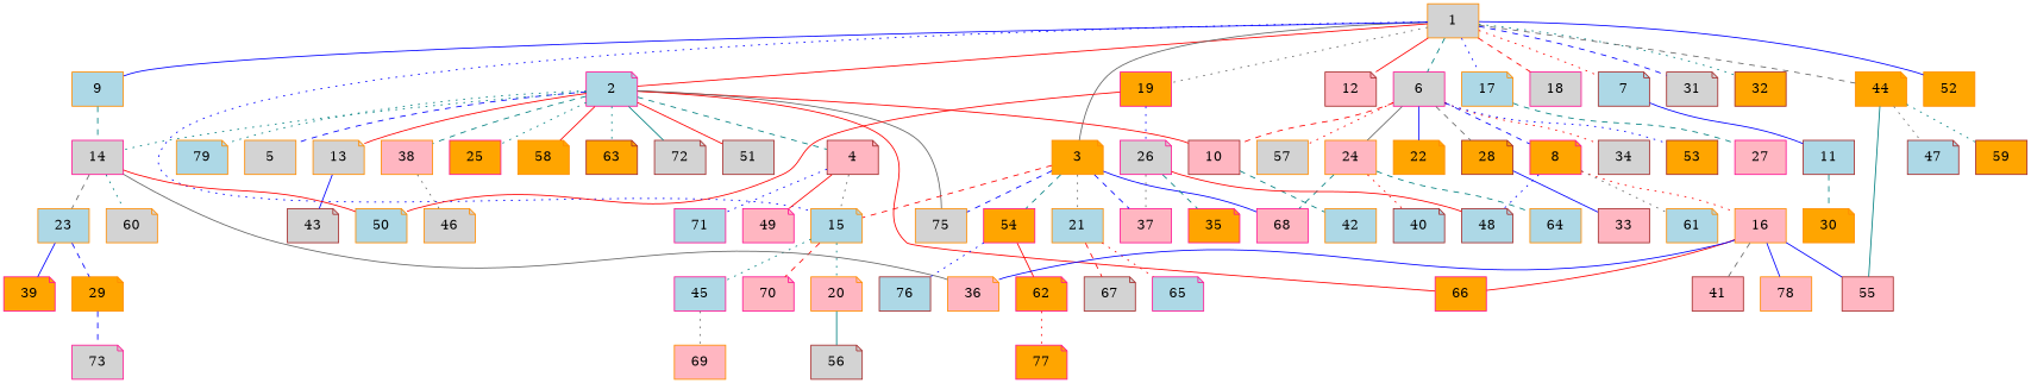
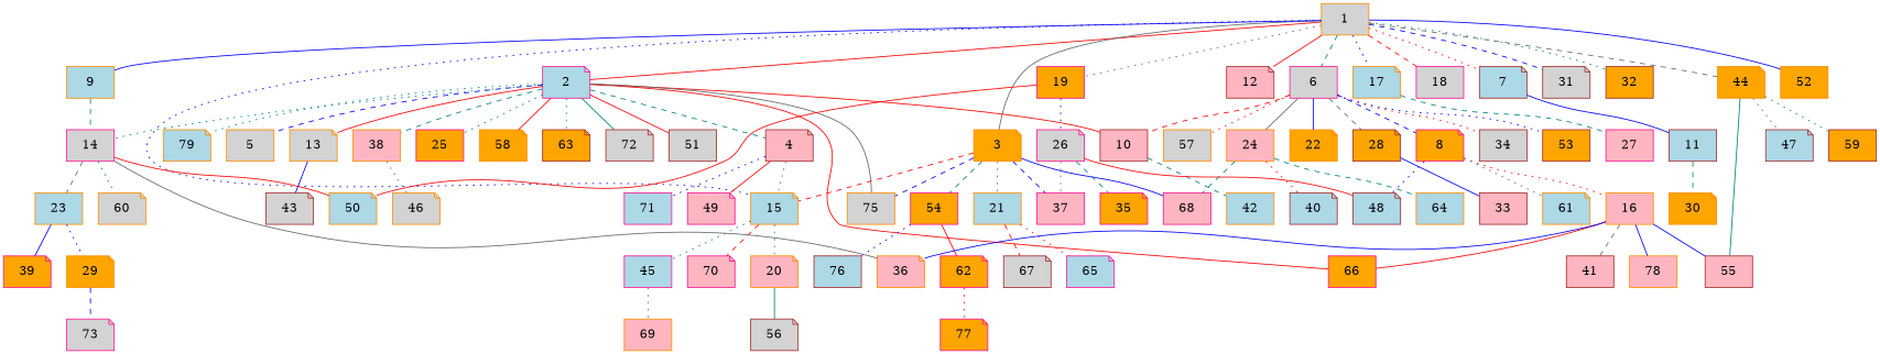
  graph {
    node [color=darkorange fillcolor=orange shape=note style=filled]
    edge [color=red style=dotted]
    1 [fillcolor=lightgrey shape=box]
    2 [color=deeppink fillcolor=lightblue]
    3
    6 [color=deeppink fillcolor=lightgrey shape=box]
    7 [color=brown fillcolor=lightblue]
    9 [fillcolor=lightblue shape=box]
    12 [color=brown fillcolor=lightpink]
    15 [fillcolor=lightblue]
    17 [fillcolor=lightblue]
    18 [color=deeppink fillcolor=lightgrey shape=box]
    19 [color=deeppink shape=box]
    31 [color=brown fillcolor=lightgrey]
    32 [color=brown shape=box]
    44
    52 [shape=box]
    4 [color=brown fillcolor=lightpink]
    5 [fillcolor=lightgrey shape=box]
    10 [color=brown fillcolor=lightpink shape=box]
    13 [fillcolor=lightgrey]
    14 [color=deeppink fillcolor=lightgrey shape=box]
    25 [color=deeppink shape=box]
    38 [fillcolor=lightpink shape=box]
    51 [color=brown fillcolor=lightgrey shape=box]
    58
    63 [color=brown]
    66 [color=deeppink shape=box]
    72 [color=brown fillcolor=lightgrey]
    75 [fillcolor=lightgrey shape=box]
    79 [fillcolor=lightblue]
    21 [fillcolor=lightblue shape=box]
    37 [color=deeppink fillcolor=lightpink shape=box]
    54 [color=deeppink shape=box]
    68 [color=deeppink fillcolor=lightpink shape=box]
    8 [color=deeppink]
    22
    24 [fillcolor=lightpink shape=box]
    28 [color=brown]
    34 [color=brown fillcolor=lightgrey shape=box]
    53 [color=brown shape=box]
    57 [fillcolor=lightgrey shape=box]
    11 [color=brown fillcolor=lightblue shape=box]
    20 [fillcolor=lightpink]
    45 [color=deeppink fillcolor=lightblue shape=box]
    70 [color=deeppink fillcolor=lightpink]
    27 [color=deeppink fillcolor=lightpink shape=box]
    26 [color=deeppink fillcolor=lightgrey]
    50 [fillcolor=lightblue]
    55 [color=brown fillcolor=lightpink shape=box]
    47 [color=brown fillcolor=lightblue]
    59 [color=brown shape=box]
    49 [color=deeppink fillcolor=lightpink]
    71 [color=deeppink fillcolor=lightblue shape=box]
    42 [fillcolor=lightblue shape=box]
    43 [color=brown fillcolor=lightgrey]
    23 [fillcolor=lightblue shape=box]
    36 [fillcolor=lightpink]
    60 [fillcolor=lightgrey]
    46 [fillcolor=lightgrey]
    65 [color=deeppink fillcolor=lightblue]
    67 [color=brown fillcolor=lightgrey]
    62 [color=deeppink]
    76 [color=brown fillcolor=lightblue shape=box]
    16 [fillcolor=lightpink shape=box]
    48 [color=brown fillcolor=lightblue]
    61 [fillcolor=lightblue]
    40 [color=brown fillcolor=lightblue]
    64 [fillcolor=lightblue shape=box]
    33 [color=brown fillcolor=lightpink shape=box]
    30
    41 [color=brown fillcolor=lightpink shape=box]
    78 [fillcolor=lightpink shape=box]
    29
    39 [color=deeppink]
    35 [color=deeppink]
    56 [color=brown fillcolor=lightgrey]
    69 [fillcolor=lightpink shape=box]
    73 [color=deeppink fillcolor=lightgrey]
    77 [color=deeppink]
    1 -- 2 [style=solid]
    1 -- 3 [color=gray40 style=solid]
    1 -- 6 [color=teal style=dashed]
    1 -- 7
    1 -- 9 [color=blue style=solid]
    1 -- 12 [style=solid]
    1 -- 15 [color=blue]
    1 -- 17 [color=blue]
    1 -- 18 [style=dashed]
    1 -- 19 [color=gray40]
    1 -- 31 [color=blue style=dashed]
    1 -- 32 [color=teal]
    1 -- 44 [color=gray40 style=dashed]
    1 -- 52 [color=blue style=solid]
    2 -- 4 [color=teal style=dashed]
    2 -- 5 [color=blue style=dashed]
    2 -- 10 [style=solid]
    2 -- 13 [style=solid]
    2 -- 14 [color=teal]
    2 -- 25 [color=teal]
    2 -- 38 [color=teal style=dashed]
    2 -- 51 [style=solid]
    2 -- 58 [style=solid]
    2 -- 63 [color=teal]
    2 -- 66 [style=solid]
    2 -- 72 [color=teal style=solid]
    2 -- 75 [color=gray40 style=solid]
    2 -- 79 [color=teal]
    3 -- 15 [style=dashed]
    3 -- 75 [color=blue style=dashed]
    3 -- 21 [color=gray40]
    3 -- 37 [color=blue style=dashed]
    3 -- 54 [color=teal style=dashed]
    3 -- 68 [color=blue style=solid]
    6 -- 10 [style=dashed]
    6 -- 8 [color=blue style=dashed]
    6 -- 22 [color=blue style=solid]
    6 -- 24 [color=gray40 style=solid]
    6 -- 28 [color=gray40 style=dashed]
    6 -- 34
    6 -- 53 [color=blue]
    6 -- 57
    7 -- 11 [color=blue style=solid]
    9 -- 14 [color=teal style=dashed]
    15 -- 20 [color=teal]
    15 -- 45 [color=teal]
    15 -- 70 [style=dashed]
    17 -- 27 [color=teal style=dashed]
    19 -- 26 [color=blue]
    19 -- 50 [style=solid]
    44 -- 55 [color=teal style=solid]
    44 -- 47 [color=gray40]
    44 -- 59 [color=teal]
    4 -- 15 [color=gray40]
    4 -- 49 [style=solid]
    4 -- 71 [color=blue]
    10 -- 42 [color=teal style=dashed]
    13 -- 43 [color=blue style=solid]
    14 -- 50 [style=solid]
    14 -- 23 [color=gray40 style=dashed]
    14 -- 36 [color=gray40 style=solid]
    14 -- 60 [color=teal]
    38 -- 46 [color=gray40]
    21 -- 65
    21 -- 67 [style=dashed]
    54 -- 62 [style=solid]
    54 -- 76 [color=blue]
    8 -- 16
    8 -- 48 [color=blue]
    8 -- 61 [color=gray40]
    24 -- 68 [color=teal style=dashed]
    24 -- 40
    24 -- 64 [color=teal style=dashed]
    28 -- 33 [color=blue style=solid]
    11 -- 30 [color=teal style=dashed]
    20 -- 56 [color=teal style=solid]
    45 -- 69 [color=gray40]
    26 -- 37 [color=gray40]
    26 -- 48 [style=solid]
    26 -- 35 [color=teal style=dashed]
-   23 -- 29 [color=blue style=dashed]
+   23 -- 29 [color=blue]
    23 -- 39 [color=blue style=solid]
    62 -- 77
    16 -- 66 [style=solid]
    16 -- 55 [color=blue style=solid]
    16 -- 36 [color=blue style=solid]
    16 -- 41 [color=gray40 style=dashed]
    16 -- 78 [color=blue style=solid]
    29 -- 73 [color=blue style=dashed]
  }
